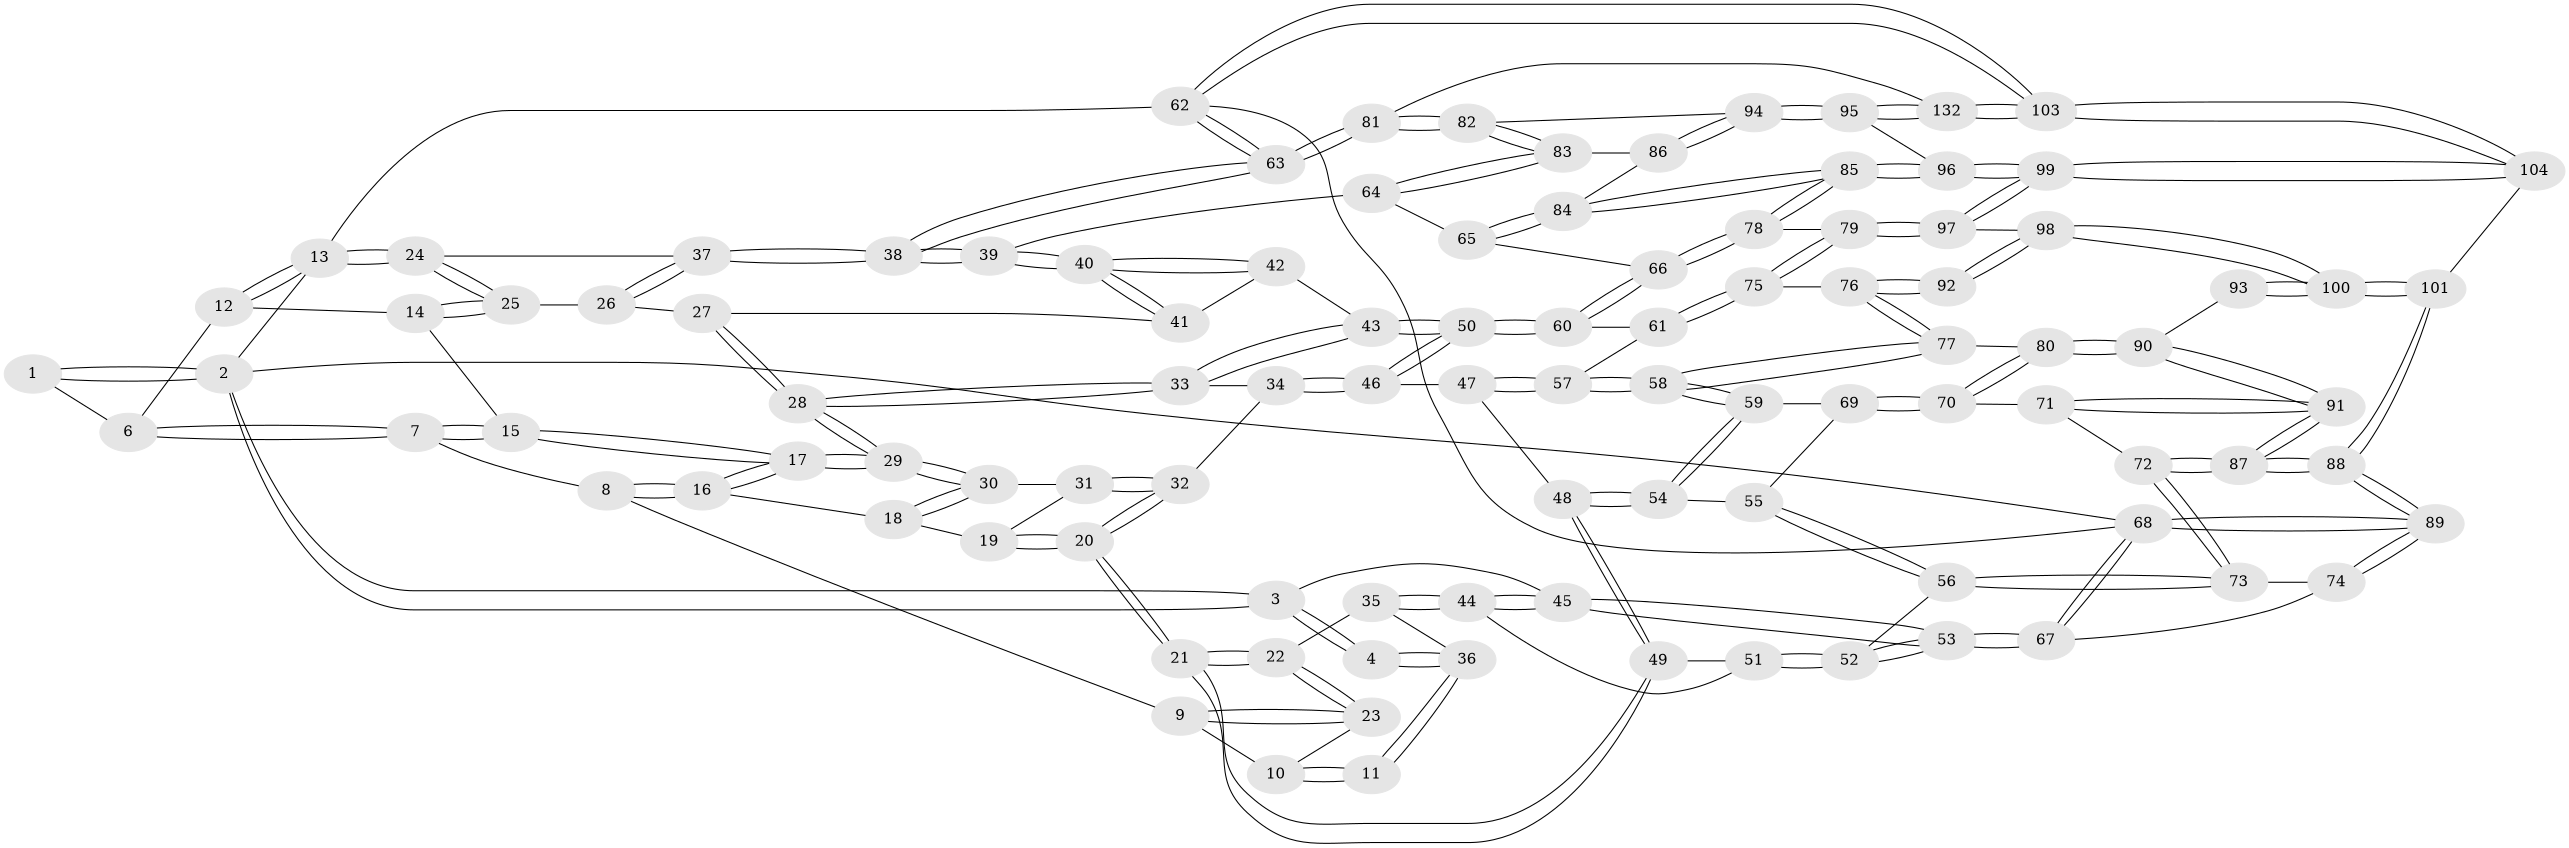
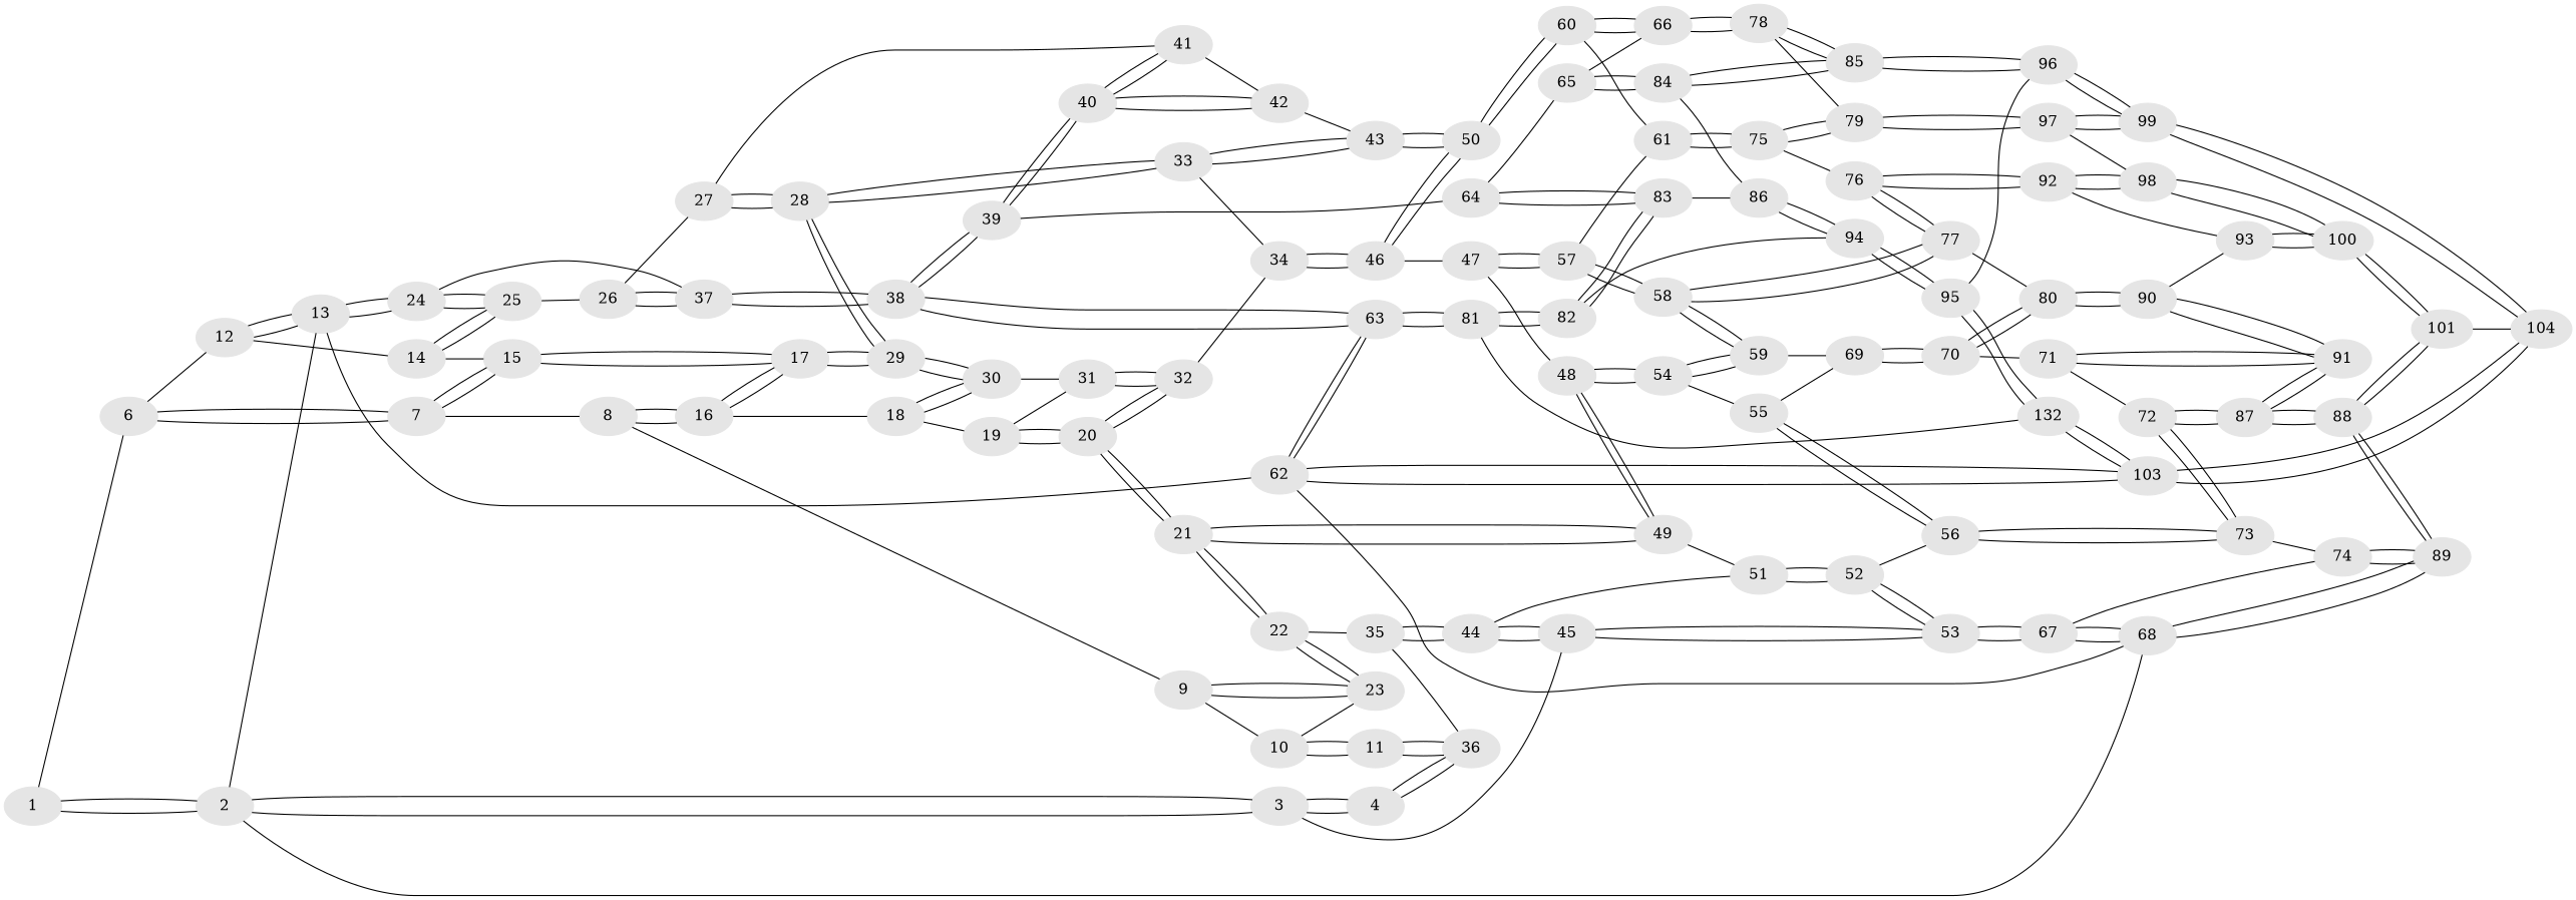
  graph {
    rankdir=LR
    node [color=gray90 style=filled]
    1
    2
    6
    3
    13
    68
    7
    12
    4
    45
    24
    62
    89
    36
    53
    11
    8
    15
    14
    9
    16
    17
    10
    23
    18
    25
    37
    63
    103
    26
    29
    19
    30
    20
    31
    21
    32
    22
    49
    34
    35
    51
    44
    38
    27
    28
    41
    33
    42
    43
    46
    50
    47
    39
    40
    64
    81
    65
    83
    60
    52
    67
    48
    57
    54
    58
    61
    55
    59
    66
    56
    73
    74
    69
    70
    77
    75
    80
    78
    76
    79
    104
    82
    n84 [label=132]
    84
    86
    85
    71
    72
    91
    90
    87
    88
    92
    97
    93
    98
    96
    99
    94
    95
    101
    100
    1 -- 2
    1 -- 2
    1 -- 6
    2 -- 3
    2 -- 3
    2 -- 13
    2 -- 68
    6 -- 7
    6 -- 7
    6 -- 12
    3 -- 4
    3 -- 4
    3 -- 45
    13 -- 24
    13 -- 24
    13 -- 62
    68 -- 89
    68 -- 89
    7 -- 8
    7 -- 15
    7 -- 15
    12 -- 13
    12 -- 13
    12 -- 14
    4 -- 36
    4 -- 36
    45 -- 53
    45 -- 53
    24 -- 25
    24 -- 25
    24 -- 37
    62 -- 68
    62 -- 63
    62 -- 63
    62 -- 103
    62 -- 103
    53 -- 67
    53 -- 67
    11 -- 36
    11 -- 36
    8 -- 9
    8 -- 16
    8 -- 16
    15 -- 17
    15 -- 17
    14 -- 15
    14 -- 25
    14 -- 25
    9 -- 10
    9 -- 23
    9 -- 23
    16 -- 17
    16 -- 17
    16 -- 18
    17 -- 29
    17 -- 29
    10 -- 11
    10 -- 11
    10 -- 23
    18 -- 19
    18 -- 30
    18 -- 30
    25 -- 26
    37 -- 38
    37 -- 38
    63 -- 81
    63 -- 81
    103 -- 104
    103 -- 104
    26 -- 37
    26 -- 37
    26 -- 27
    29 -- 30
    29 -- 30
    19 -- 20
    19 -- 20
    19 -- 31
    30 -- 31
    20 -- 21
    20 -- 21
    20 -- 32
    20 -- 32
    31 -- 32
    31 -- 32
    21 -- 22
    21 -- 22
    21 -- 49
    21 -- 49
    32 -- 34
    22 -- 23
    22 -- 23
    22 -- 35
    49 -- 51
    34 -- 46
    34 -- 46
    35 -- 36
    35 -- 44
    35 -- 44
    51 -- 52
    51 -- 52
    44 -- 45
    44 -- 45
    44 -- 51
    38 -- 63
    38 -- 63
    38 -- 39
    38 -- 39
    27 -- 28
    27 -- 28
    27 -- 41
    28 -- 29
    28 -- 29
    28 -- 33
    28 -- 33
    41 -- 42
    33 -- 34
    33 -- 43
    33 -- 43
    42 -- 43
    43 -- 50
    43 -- 50
    46 -- 50
    46 -- 50
    46 -- 47
    50 -- 60
    50 -- 60
    47 -- 48
    47 -- 57
    47 -- 57
    39 -- 40
    39 -- 40
    39 -- 64
    40 -- 41
    40 -- 41
    40 -- 42
    40 -- 42
    64 -- 65
    64 -- 83
    64 -- 83
    81 -- 82
    81 -- 82
    81 -- n84
    65 -- 66
    65 -- 84
    65 -- 84
    83 -- 86
    60 -- 61
    60 -- 66
    60 -- 66
    52 -- 53
    52 -- 53
    52 -- 56
    67 -- 68
    67 -- 68
    67 -- 74
    48 -- 49
    48 -- 49
    48 -- 54
    48 -- 54
    57 -- 58
    57 -- 58
    57 -- 61
    54 -- 55
    54 -- 59
    54 -- 59
    58 -- 59
    58 -- 59
    58 -- 77
    58 -- 77
    61 -- 75
    61 -- 75
    55 -- 56
    55 -- 56
    55 -- 69
    59 -- 69
    66 -- 78
    66 -- 78
    56 -- 73
    56 -- 73
    73 -- 74
    74 -- 89
    74 -- 89
    69 -- 70
    69 -- 70
    70 -- 80
    70 -- 80
    70 -- 71
    77 -- 80
    75 -- 76
    75 -- 79
    75 -- 79
    80 -- 90
    80 -- 90
    78 -- 79
    78 -- 85
    78 -- 85
    76 -- 77
    76 -- 77
    76 -- 92
    76 -- 92
    79 -- 97
    79 -- 97
    82 -- 83
    82 -- 83
    82 -- 94
    n84 -- 103
    n84 -- 103
    84 -- 86
    84 -- 85
    84 -- 85
    86 -- 94
    86 -- 94
    85 -- 96
    85 -- 96
    71 -- 72
    71 -- 91
    71 -- 91
    72 -- 73
    72 -- 73
    72 -- 87
    72 -- 87
    90 -- 91
    90 -- 91
    90 -- 93
    87 -- 91
    87 -- 91
    87 -- 88
    87 -- 88
    88 -- 89
    88 -- 89
    88 -- 101
    88 -- 101
+   92 -- 93
    92 -- 98
    92 -- 98
    97 -- 98
    97 -- 99
    97 -- 99
    93 -- 100
    93 -- 100
    98 -- 100
    98 -- 100
    96 -- 99
    96 -- 99
    99 -- 104
    99 -- 104
    94 -- 95
    94 -- 95
    95 -- n84
    95 -- n84
    95 -- 96
    101 -- 104
    100 -- 101
    100 -- 101
  }
